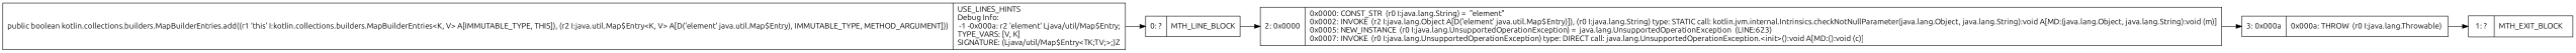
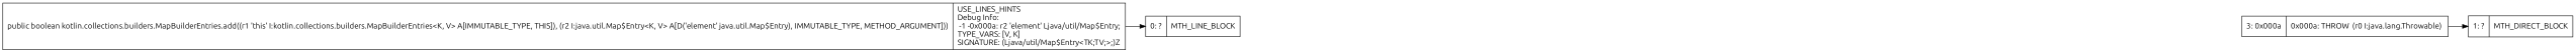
  digraph {
    fontname=Ubuntu
    rankdir=LR
    node [fontname=Ubuntu shape=record]
    edge [fontname=Ubuntu]
    n1 [label="{0\:\ ?|MTH_LINE_BLOCK\l}"]
-   n2 [label="{2\:\ 0x0000|0x0000: CONST_STR  (r0 I:java.lang.String) =  \"element\" \l0x0002: INVOKE  (r2 I:java.lang.Object A[D('element' java.util.Map$Entry)]), (r0 I:java.lang.String) type: STATIC call: kotlin.jvm.internal.Intrinsics.checkNotNullParameter(java.lang.Object, java.lang.String):void A[MD:(java.lang.Object, java.lang.String):void (m)]\l0x0005: NEW_INSTANCE  (r0 I:java.lang.UnsupportedOperationException) =  java.lang.UnsupportedOperationException  (LINE:623)\l0x0007: INVOKE  (r0 I:java.lang.UnsupportedOperationException) type: DIRECT call: java.lang.UnsupportedOperationException.\<init\>():void A[MD:():void (c)]\l}"]
    n3 [label="{3\:\ 0x000a|0x000a: THROW  (r0 I:java.lang.Throwable) \l}"]
-   n4 [label="{1\:\ ?|MTH_EXIT_BLOCK\l}"]
+   n4 [label="{1\:\ ?|MTH_DIRECT_BLOCK\l}"]
    n5 [label="{public boolean kotlin.collections.builders.MapBuilderEntries.add((r1 'this' I:kotlin.collections.builders.MapBuilderEntries\<K, V\> A[IMMUTABLE_TYPE, THIS]), (r2 I:java.util.Map$Entry\<K, V\> A[D('element' java.util.Map$Entry), IMMUTABLE_TYPE, METHOD_ARGUMENT]))  | USE_LINES_HINTS\lDebug Info:\l  \-1 \-0x000a: r2 'element' Ljava\/util\/Map$Entry;\lTYPE_VARS: [V, K]\lSIGNATURE: (Ljava\/util\/Map$Entry\<TK;TV;\>;)Z\l}"]
-   n1 -> n2
-   n2 -> n3
    n3 -> n4
    n5 -> n1
  }
